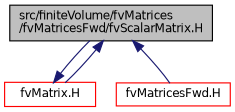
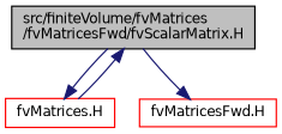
  digraph {
    node [color=red fontname=Helvetica fontsize=10 shape=record]
    edge [color=midnightblue fontname=Helvetica fontsize=10 labelfontname=Helvetica labelfontsize=10 style=solid]
    n1 [color=black fillcolor=grey75 fontcolor=black height=0.2 label="src/finiteVolume/fvMatrices\l/fvMatricesFwd/fvScalarMatrix.H" style=filled width=0.4]
-   n2 [height=0.2 label="fvMatrix.H" width=0.4]
+   n2 [height=0.2 label="fvMatrices.H" width=0.4]
    n3 [height=0.2 label="fvMatricesFwd.H" width=0.4]
    n1 -> n2
-   n3 -> n1
+   n1 -> n3
    n2 -> n1
  }
